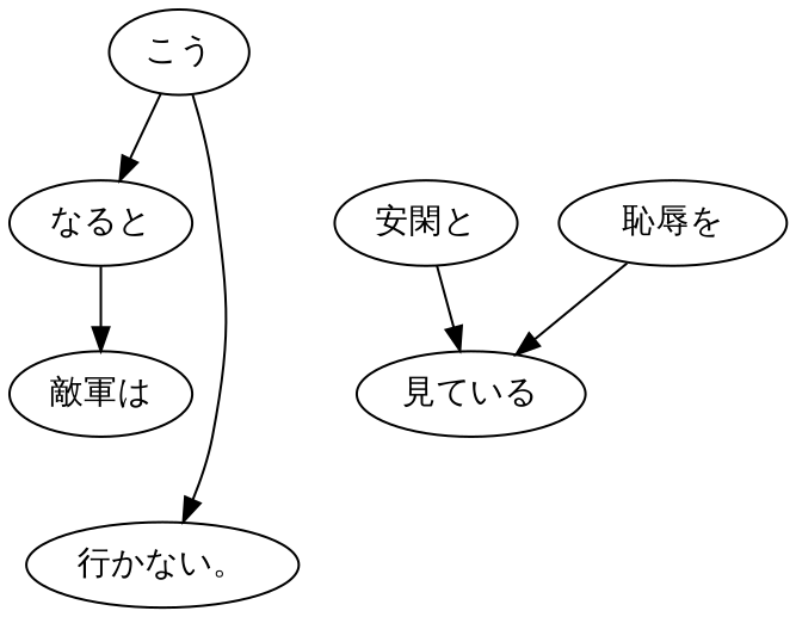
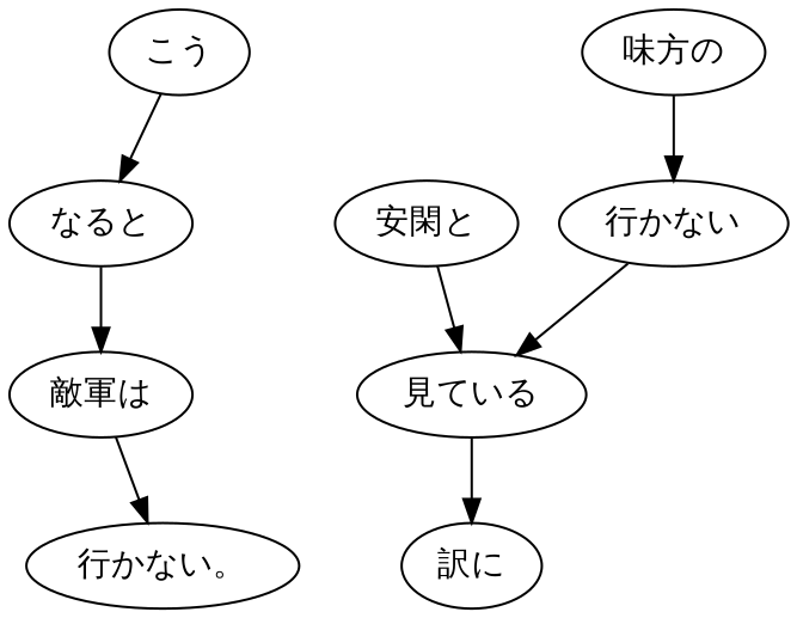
  digraph {
    fontname="PT Serif"
    node [fontname="PT Serif"]
    edge [fontname="PT Serif"]
    n1 [label="こう"]
    n2 [label="なると"]
    n3 [label="敵軍は"]
    n4 [label="行かない。"]
    n5 [label="安閑と"]
    n6 [label="見ている"]
-   n8 [label="恥辱を"]
+   n7 [label="味方の"]
+   n8 [label="行かない"]
+   n9 [label="訳に"]
    n1 -> n2
    n2 -> n3
-   n1 -> n4
+   n3 -> n4
    n5 -> n6
+   n6 -> n9
+   n7 -> n8
    n8 -> n6
  }
